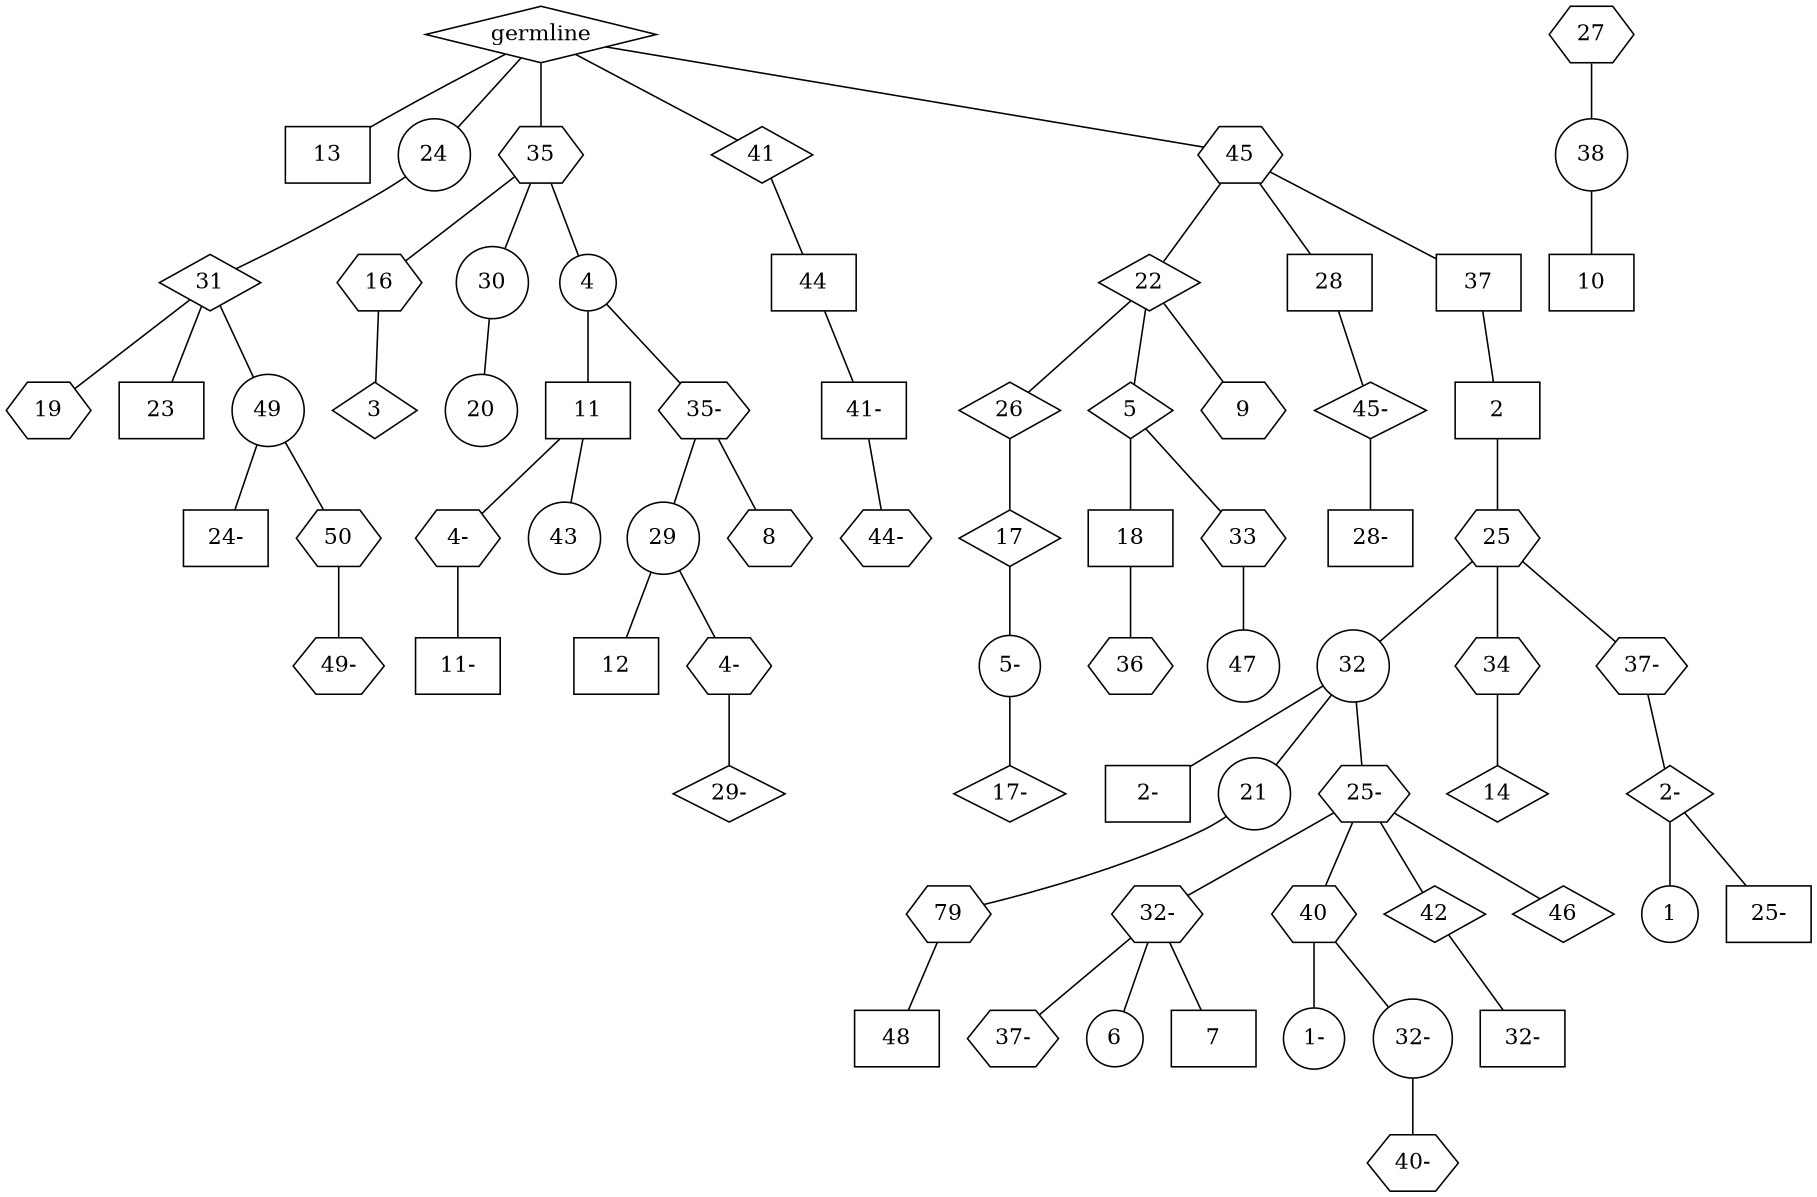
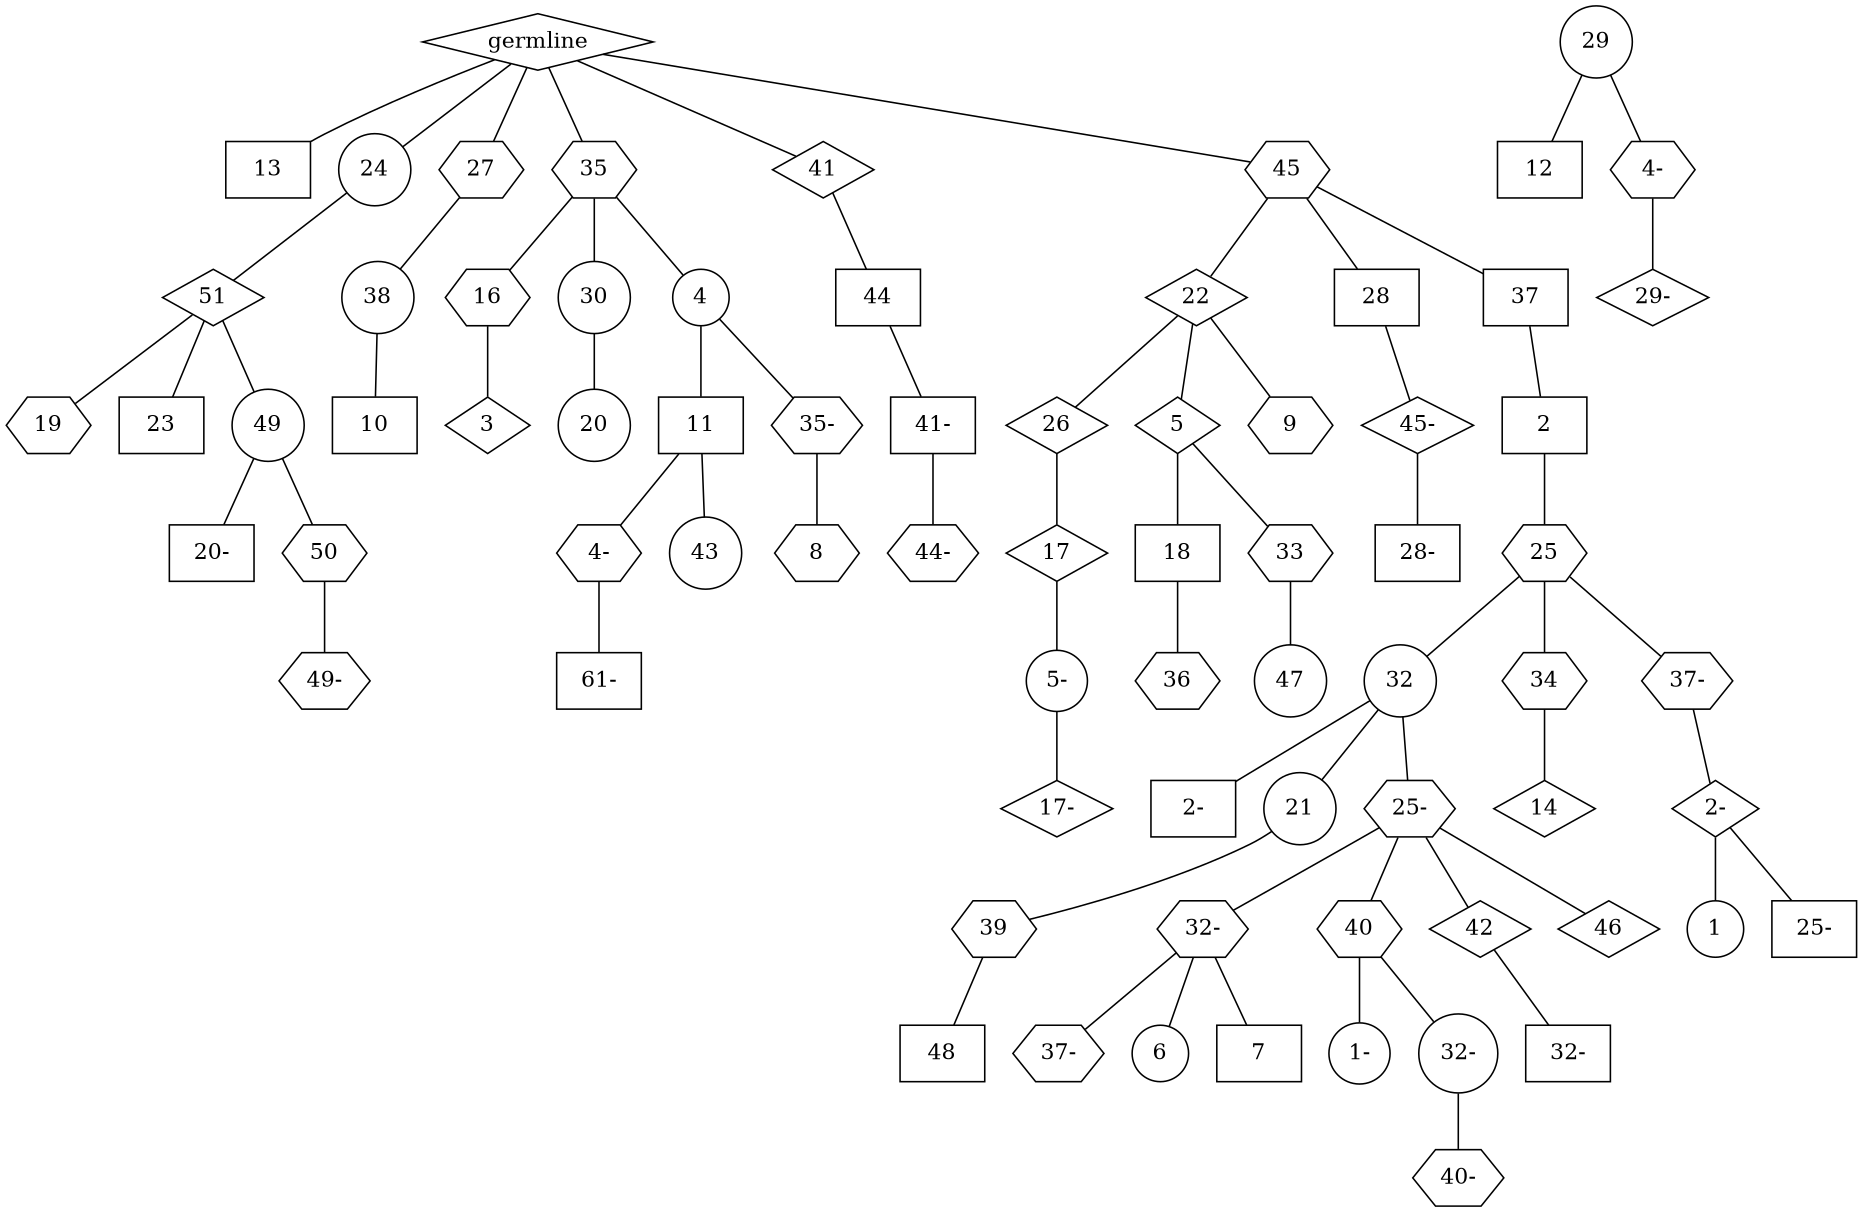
  graph {
    node [shape=hexagon]
    n1 [label=germline shape=diamond]
    n2 [label=13 shape=box]
    n3 [label=24 shape=circle]
    n4 [label=27]
    n5 [label=35]
    n6 [label=41 shape=diamond]
    n7 [label=45]
-   n8 [label=31 shape=diamond]
+   n8 [label=51 shape=diamond]
    n9 [label=38 shape=circle]
    n10 [label=16]
    n11 [label=30 shape=circle]
    n12 [label=4 shape=circle]
    n13 [label=44 shape=box]
    n14 [label=22 shape=diamond]
    n15 [label=28 shape=box]
    n16 [label=37 shape=box]
    n17 [label=19]
    n18 [label=23 shape=box]
    n19 [label=49 shape=circle]
-   n20 [label="24-" shape=box]
+   n20 [label="20-" shape=box]
    n21 [label=50]
    n22 [label="49-"]
    n23 [label=10 shape=box]
    n24 [label=3 shape=diamond]
    n25 [label=20 shape=circle]
    n26 [label=11 shape=box]
    n27 [label="35-"]
    n28 [label="4-"]
    n29 [label=43 shape=circle]
    n30 [label=29 shape=circle]
    n31 [label=8]
-   n32 [label="11-" shape=box]
+   n32 [label="61-" shape=box]
    n33 [label=12 shape=box]
    n34 [label="4-"]
    n35 [label="29-" shape=diamond]
    n36 [label="41-" shape=box]
    n37 [label="44-"]
    n38 [label=26 shape=diamond]
    n39 [label=5 shape=diamond]
    n40 [label=9]
    n41 [label="45-" shape=diamond]
    n42 [label=2 shape=box]
    n43 [label=17 shape=diamond]
    n44 [label=18 shape=box]
    n45 [label=33]
    n46 [label="5-" shape=circle]
    n47 [label=36]
    n48 [label=47 shape=circle]
    n49 [label="17-" shape=diamond]
    n50 [label="28-" shape=box]
    n51 [label=25]
    n52 [label=32 shape=circle]
    n53 [label=34]
    n54 [label="37-"]
    n55 [label="2-" shape=box]
    n56 [label=21 shape=circle]
    n57 [label="25-"]
    n58 [label=14 shape=diamond]
    n59 [label="2-" shape=diamond]
-   n60 [label=79]
+   n60 [label=39]
    n61 [label="32-"]
    n62 [label=40]
    n63 [label=42 shape=diamond]
    n64 [label=46 shape=diamond]
    n65 [label=48 shape=box]
    n66 [label="37-"]
    n67 [label=6 shape=circle]
    n68 [label=7 shape=box]
    n69 [label="1-" shape=circle]
    n70 [label="32-" shape=circle]
    n71 [label="32-" shape=box]
    n72 [label="40-"]
    n73 [label=1 shape=circle]
    n74 [label="25-" shape=box]
    n1 -- n2
    n1 -- n3
+   n1 -- n4
    n1 -- n5
    n1 -- n6
    n1 -- n7
    n3 -- n8
    n4 -- n9
    n5 -- n10
    n5 -- n11
    n5 -- n12
    n6 -- n13
    n7 -- n14
    n7 -- n15
    n7 -- n16
    n8 -- n17
    n8 -- n18
    n8 -- n19
    n9 -- n23
    n10 -- n24
    n11 -- n25
    n12 -- n26
    n12 -- n27
    n13 -- n36
    n14 -- n38
    n14 -- n39
    n14 -- n40
    n15 -- n41
    n16 -- n42
    n19 -- n20
    n19 -- n21
    n21 -- n22
    n26 -- n28
    n26 -- n29
-   n27 -- n30
    n27 -- n31
    n28 -- n32
    n30 -- n33
    n30 -- n34
    n34 -- n35
    n36 -- n37
    n38 -- n43
    n39 -- n44
    n39 -- n45
    n41 -- n50
    n42 -- n51
    n43 -- n46
    n44 -- n47
    n45 -- n48
    n46 -- n49
    n51 -- n52
    n51 -- n53
    n51 -- n54
    n52 -- n55
    n52 -- n56
    n52 -- n57
    n53 -- n58
    n54 -- n59
    n56 -- n60
    n57 -- n61
    n57 -- n62
    n57 -- n63
    n57 -- n64
    n59 -- n73
    n59 -- n74
    n60 -- n65
    n61 -- n66
    n61 -- n67
    n61 -- n68
    n62 -- n69
    n62 -- n70
    n63 -- n71
    n70 -- n72
  }
